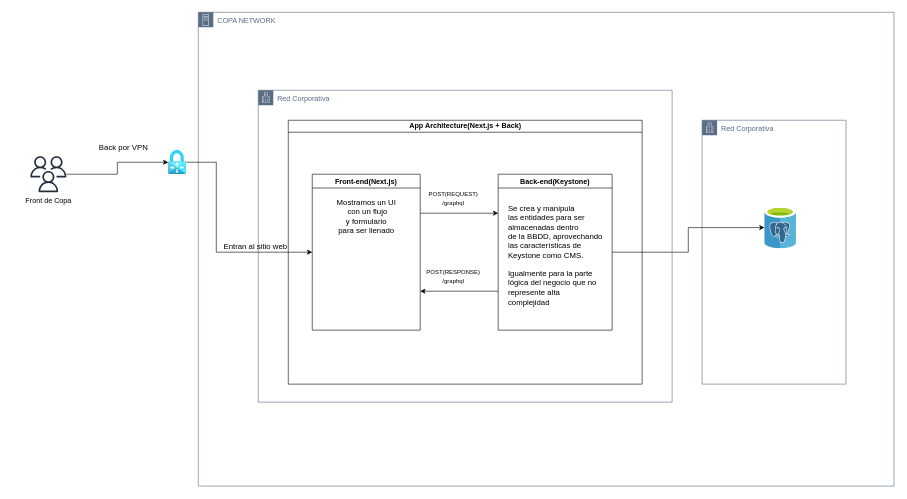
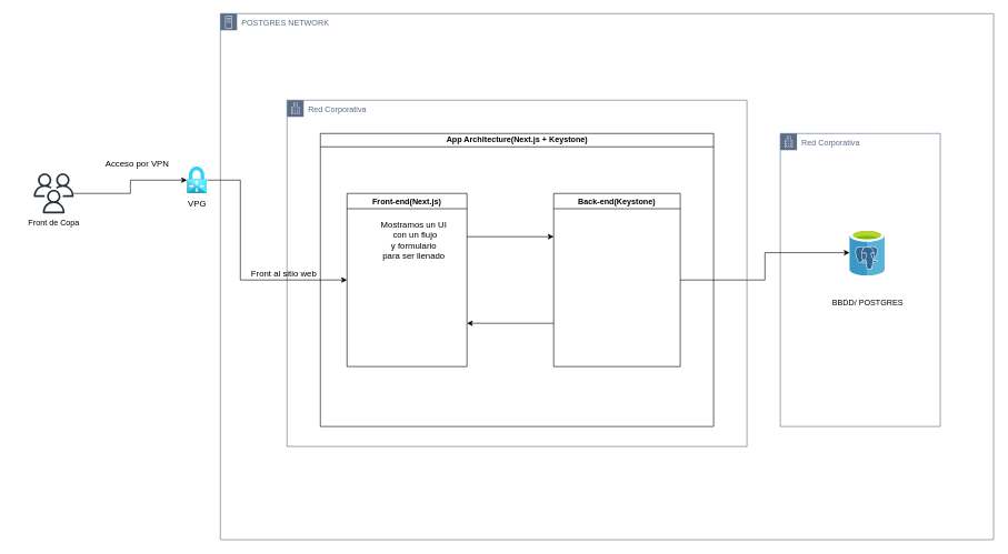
  <mxCell id="0" />
  <mxCell id="1" parent="0" />
- <mxCell id="2" value="COPA NETWORK" style="points=[[0,0],[0.25,0],[0.5,0],[0.75,0],[1,0],[1,0.25],[1,0.5],[1,0.75],[1,1],[0.75,1],[0.5,1],[0.25,1],[0,1],[0,0.75],[0,0.5],[0,0.25]];outlineConnect=0;gradientColor=none;html=1;whiteSpace=wrap;fontSize=12;fontStyle=0;container=1;pointerEvents=0;collapsible=0;recursiveResize=0;shape=mxgraph.aws4.group;grIcon=mxgraph.aws4.group_on_premise;strokeColor=#5A6C86;fillColor=none;verticalAlign=top;align=left;spacingLeft=30;fontColor=#5A6C86;dashed=0;" vertex="1" parent="1"><mxGeometry x="330" y="20" width="1160" height="790" as="geometry" /></mxCell>
+ <mxCell id="2" value="POSTGRES NETWORK" style="points=[[0,0],[0.25,0],[0.5,0],[0.75,0],[1,0],[1,0.25],[1,0.5],[1,0.75],[1,1],[0.75,1],[0.5,1],[0.25,1],[0,1],[0,0.75],[0,0.5],[0,0.25]];outlineConnect=0;gradientColor=none;html=1;whiteSpace=wrap;fontSize=12;fontStyle=0;container=1;pointerEvents=0;collapsible=0;recursiveResize=0;shape=mxgraph.aws4.group;grIcon=mxgraph.aws4.group_on_premise;strokeColor=#5A6C86;fillColor=none;verticalAlign=top;align=left;spacingLeft=30;fontColor=#5A6C86;dashed=0;" vertex="1" parent="1"><mxGeometry x="330" y="20" width="1160" height="790" as="geometry" /></mxCell>
  <mxCell id="3" value="Red Corporativa" style="points=[[0,0],[0.25,0],[0.5,0],[0.75,0],[1,0],[1,0.25],[1,0.5],[1,0.75],[1,1],[0.75,1],[0.5,1],[0.25,1],[0,1],[0,0.75],[0,0.5],[0,0.25]];outlineConnect=0;gradientColor=none;html=1;whiteSpace=wrap;fontSize=12;fontStyle=0;container=1;pointerEvents=0;collapsible=0;recursiveResize=0;shape=mxgraph.aws4.group;grIcon=mxgraph.aws4.group_corporate_data_center;strokeColor=#5A6C86;fillColor=none;verticalAlign=top;align=left;spacingLeft=30;fontColor=#5A6C86;dashed=0;" vertex="1" parent="2"><mxGeometry x="840" y="180" width="240" height="440" as="geometry" /></mxCell>
+ <mxCell id="4" value="BBDD/ POSTGRES" style="text;html=1;align=center;verticalAlign=middle;resizable=0;points=[];autosize=1;strokeColor=none;fillColor=none;" vertex="1" parent="3"><mxGeometry x="65.61" y="240" width="130" height="30" as="geometry" /></mxCell>
  <mxCell id="5" value="" style="sketch=0;aspect=fixed;html=1;points=[];align=center;image;fontSize=12;image=img/lib/mscae/Azure_Database_for_PostgreSQL_servers.svg;" vertex="1" parent="3"><mxGeometry x="104" y="144" width="53.21" height="70.01" as="geometry" /></mxCell>
  <mxCell id="6" style="edgeStyle=orthogonalEdgeStyle;rounded=0;orthogonalLoop=1;jettySize=auto;html=1;exitX=1;exitY=0.5;exitDx=0;exitDy=0;" edge="1" parent="2" source="13" target="5"><mxGeometry relative="1" as="geometry" /></mxCell>
  <mxCell id="7" value="Red Corporativa" style="points=[[0,0],[0.25,0],[0.5,0],[0.75,0],[1,0],[1,0.25],[1,0.5],[1,0.75],[1,1],[0.75,1],[0.5,1],[0.25,1],[0,1],[0,0.75],[0,0.5],[0,0.25]];outlineConnect=0;gradientColor=none;html=1;whiteSpace=wrap;fontSize=12;fontStyle=0;container=1;pointerEvents=0;collapsible=0;recursiveResize=0;shape=mxgraph.aws4.group;grIcon=mxgraph.aws4.group_corporate_data_center;strokeColor=#5A6C86;fillColor=none;verticalAlign=top;align=left;spacingLeft=30;fontColor=#5A6C86;dashed=0;" vertex="1" parent="2"><mxGeometry x="100" y="130" width="690" height="520" as="geometry" /></mxCell>
- <mxCell id="8" value="App Architecture(Next.js + Back)" style="swimlane;html=1;startSize=20;horizontal=1;containerType=tree;glass=0;" parent="7" vertex="1"><mxGeometry x="50" y="50" width="590" height="440" as="geometry" /></mxCell>
+ <mxCell id="8" value="App Architecture(Next.js + Keystone)" style="swimlane;html=1;startSize=20;horizontal=1;containerType=tree;glass=0;" parent="7" vertex="1"><mxGeometry x="50" y="50" width="590" height="440" as="geometry" /></mxCell>
  <mxCell id="9" style="edgeStyle=orthogonalEdgeStyle;rounded=0;orthogonalLoop=1;jettySize=auto;html=1;exitX=1;exitY=0.25;exitDx=0;exitDy=0;entryX=0;entryY=0.25;entryDx=0;entryDy=0;" edge="1" parent="8" source="10" target="13"><mxGeometry relative="1" as="geometry" /></mxCell>
  <mxCell id="10" value="Front-end(Next.js)" style="swimlane;" vertex="1" parent="8"><mxGeometry x="40" y="90" width="180" height="260" as="geometry" /></mxCell>
- <mxCell id="11" value="Mostramos un UI&lt;br&gt;&amp;nbsp;con un flujo &lt;br&gt;y formulario&lt;br&gt;para ser llenado" style="text;html=1;align=center;verticalAlign=middle;resizable=0;points=[];autosize=1;strokeColor=none;fillColor=none;fontSize=13;" vertex="1" parent="10"><mxGeometry x="30" y="30" width="120" height="80" as="geometry" /></mxCell>
+ <mxCell id="11" value="Mostramos un UI&lt;br&gt;&amp;nbsp;con un flujo &lt;br&gt;y formulario&lt;br&gt;para ser llenado" style="text;html=1;align=center;verticalAlign=middle;resizable=0;points=[];autosize=1;strokeColor=none;fillColor=none;fontSize=13;" vertex="1" parent="10"><mxGeometry x="40" y="30" width="120" height="80" as="geometry" /></mxCell>
  <mxCell id="12" style="edgeStyle=orthogonalEdgeStyle;rounded=0;orthogonalLoop=1;jettySize=auto;html=1;exitX=0;exitY=0.75;exitDx=0;exitDy=0;entryX=1;entryY=0.75;entryDx=0;entryDy=0;fontSize=10;" edge="1" parent="8" source="13" target="10"><mxGeometry relative="1" as="geometry" /></mxCell>
  <mxCell id="13" value="Back-end(Keystone)" style="swimlane;" vertex="1" parent="8"><mxGeometry x="350" y="90" width="190" height="260" as="geometry" /></mxCell>
- <mxCell id="14" value="&lt;div style=&quot;text-align: left;&quot;&gt;&lt;span style=&quot;background-color: initial;&quot;&gt;Se crea y manipula&lt;/span&gt;&lt;br&gt;&lt;span style=&quot;background-color: initial;&quot;&gt;las entidades para ser&lt;/span&gt;&lt;br&gt;&lt;span style=&quot;background-color: initial;&quot;&gt;almacenadas dentro&lt;/span&gt;&lt;br&gt;&lt;span style=&quot;background-color: initial;&quot;&gt;de la BBDD, aprovechando&lt;/span&gt;&lt;br&gt;&lt;span style=&quot;background-color: initial;&quot;&gt;las características de&lt;/span&gt;&lt;br&gt;&lt;span style=&quot;background-color: initial;&quot;&gt;Keystone como CMS.&lt;/span&gt;&lt;br&gt;&lt;br&gt;&lt;span style=&quot;background-color: initial;&quot;&gt;Igualmente para la parte&lt;/span&gt;&lt;br&gt;&lt;span style=&quot;background-color: initial;&quot;&gt;lógica del negocio que no&amp;nbsp;&lt;/span&gt;&lt;br&gt;&lt;span style=&quot;background-color: initial;&quot;&gt;represente alta&lt;/span&gt;&lt;br&gt;&lt;span style=&quot;background-color: initial;&quot;&gt;complejidad&lt;/span&gt;&lt;br&gt;&lt;/div&gt;" style="text;html=1;align=center;verticalAlign=middle;resizable=0;points=[];autosize=1;strokeColor=none;fillColor=none;fontSize=13;" vertex="1" parent="13"><mxGeometry x="5" y="40" width="180" height="190" as="geometry" /></mxCell>
- <mxCell id="15" value="&lt;font style=&quot;font-size: 10px;&quot;&gt;POST(REQUEST)&lt;br&gt;/graphql&lt;/font&gt;" style="text;html=1;align=center;verticalAlign=middle;resizable=0;points=[];autosize=1;strokeColor=none;fillColor=none;" vertex="1" parent="8"><mxGeometry x="220" y="110" width="110" height="40" as="geometry" /></mxCell>
- <mxCell id="16" value="&lt;font style=&quot;font-size: 10px;&quot;&gt;POST(RESPONSE)&lt;br&gt;/graphql&lt;/font&gt;" style="text;html=1;align=center;verticalAlign=middle;resizable=0;points=[];autosize=1;strokeColor=none;fillColor=none;" vertex="1" parent="8"><mxGeometry x="220" y="240" width="110" height="40" as="geometry" /></mxCell>
- <mxCell id="17" value="Entran al sitio web" style="text;html=1;align=center;verticalAlign=middle;resizable=0;points=[];autosize=1;strokeColor=none;fillColor=none;fontSize=13;" vertex="1" parent="7"><mxGeometry x="-70" y="245" width="130" height="30" as="geometry" /></mxCell>
+ <mxCell id="17" value="Front al sitio web" style="text;html=1;align=center;verticalAlign=middle;resizable=0;points=[];autosize=1;strokeColor=none;fillColor=none;fontSize=13;" vertex="1" parent="7"><mxGeometry x="-70" y="245" width="130" height="30" as="geometry" /></mxCell>
  <mxCell id="18" style="edgeStyle=orthogonalEdgeStyle;rounded=0;orthogonalLoop=1;jettySize=auto;html=1;fontSize=10;" edge="1" parent="1" source="19" target="23"><mxGeometry relative="1" as="geometry" /></mxCell>
  <mxCell id="19" value="" style="sketch=0;outlineConnect=0;fontColor=#232F3E;gradientColor=none;fillColor=#232F3D;strokeColor=none;dashed=0;verticalLabelPosition=bottom;verticalAlign=top;align=center;html=1;fontSize=12;fontStyle=0;aspect=fixed;pointerEvents=1;shape=mxgraph.aws4.users;" vertex="1" parent="1"><mxGeometry x="50" y="260" width="60" height="60" as="geometry" /></mxCell>
  <mxCell id="20" value="Front de Copa" style="text;html=1;align=center;verticalAlign=middle;resizable=0;points=[];autosize=1;strokeColor=none;fillColor=none;" vertex="1" parent="1"><mxGeometry x="20" y="320" width="120" height="30" as="geometry" /></mxCell>
- <mxCell id="21" value="&lt;font style=&quot;font-size: 13px;&quot;&gt;Back por VPN&lt;/font&gt;" style="text;html=1;align=center;verticalAlign=middle;resizable=0;points=[];autosize=1;strokeColor=none;fillColor=none;" vertex="1" parent="1"><mxGeometry x="145" y="230" width="120" height="30" as="geometry" /></mxCell>
+ <mxCell id="21" value="&lt;font style=&quot;font-size: 13px;&quot;&gt;Acceso por VPN&lt;/font&gt;" style="text;html=1;align=center;verticalAlign=middle;resizable=0;points=[];autosize=1;strokeColor=none;fillColor=none;" vertex="1" parent="1"><mxGeometry x="145" y="230" width="120" height="30" as="geometry" /></mxCell>
  <mxCell id="22" style="edgeStyle=orthogonalEdgeStyle;rounded=0;orthogonalLoop=1;jettySize=auto;html=1;entryX=0;entryY=0.5;entryDx=0;entryDy=0;fontSize=10;" edge="1" parent="1" source="23" target="10"><mxGeometry relative="1" as="geometry"><Array as="points"><mxPoint x="360" y="270" /><mxPoint x="360" y="420" /></Array></mxGeometry></mxCell>
  <mxCell id="23" value="" style="aspect=fixed;html=1;points=[];align=center;image;fontSize=12;image=img/lib/azure2/networking/Virtual_Network_Gateways.svg;" vertex="1" parent="1"><mxGeometry x="279.93" y="250" width="30.14" height="40" as="geometry" /></mxCell>
+ <mxCell id="24" value="VPG" style="text;html=1;align=center;verticalAlign=middle;resizable=0;points=[];autosize=1;strokeColor=none;fillColor=none;fontSize=13;" vertex="1" parent="1"><mxGeometry x="270" y="290" width="50" height="30" as="geometry" /></mxCell>
